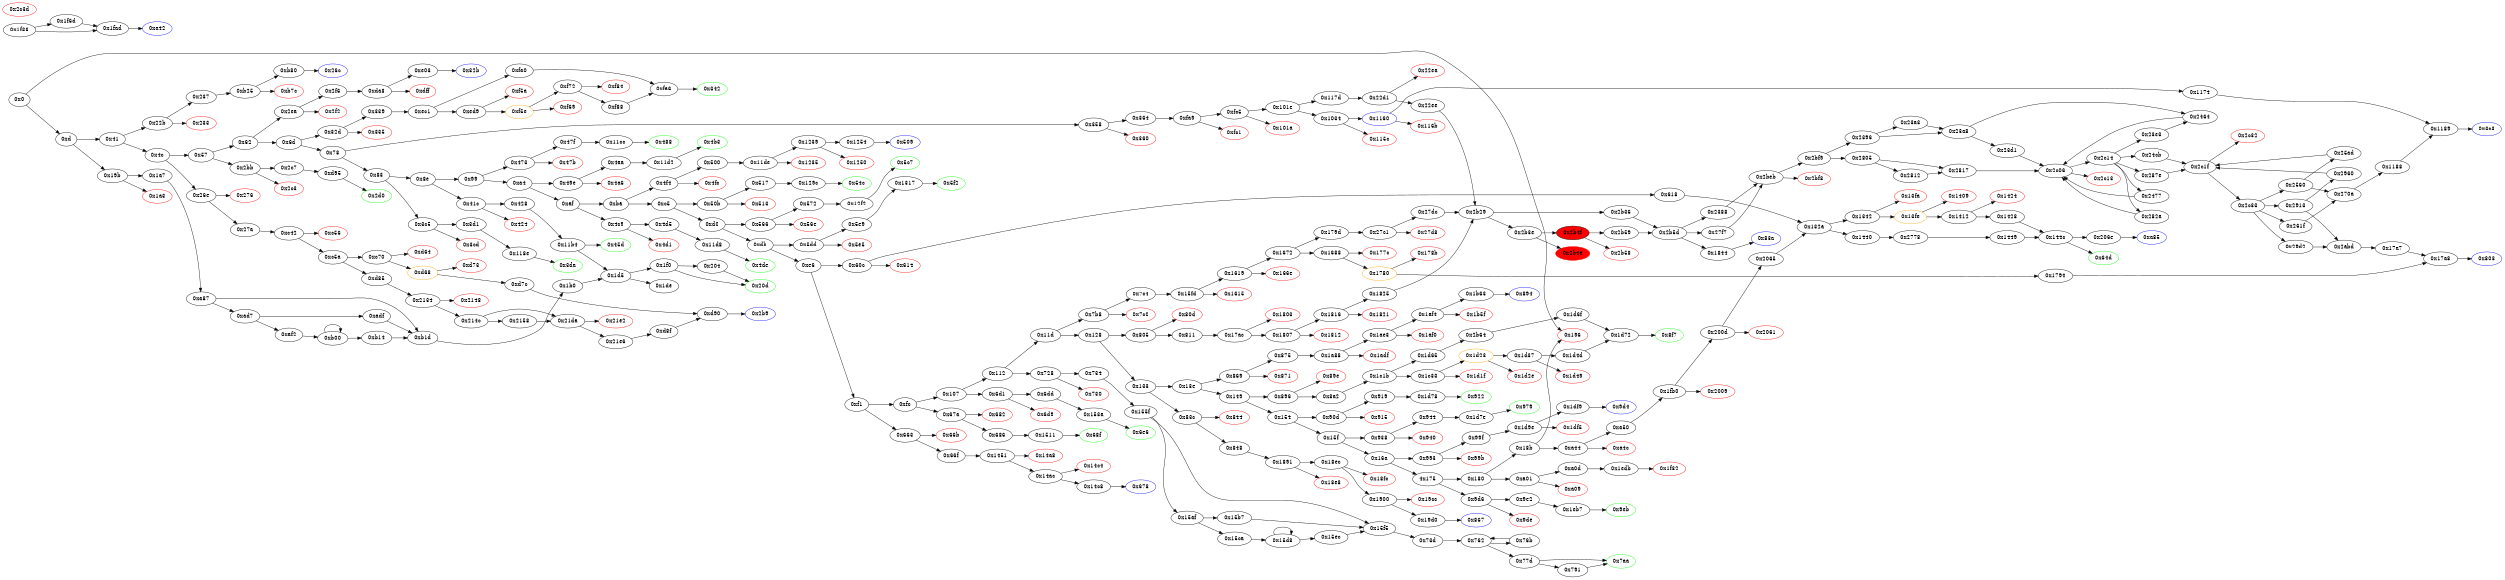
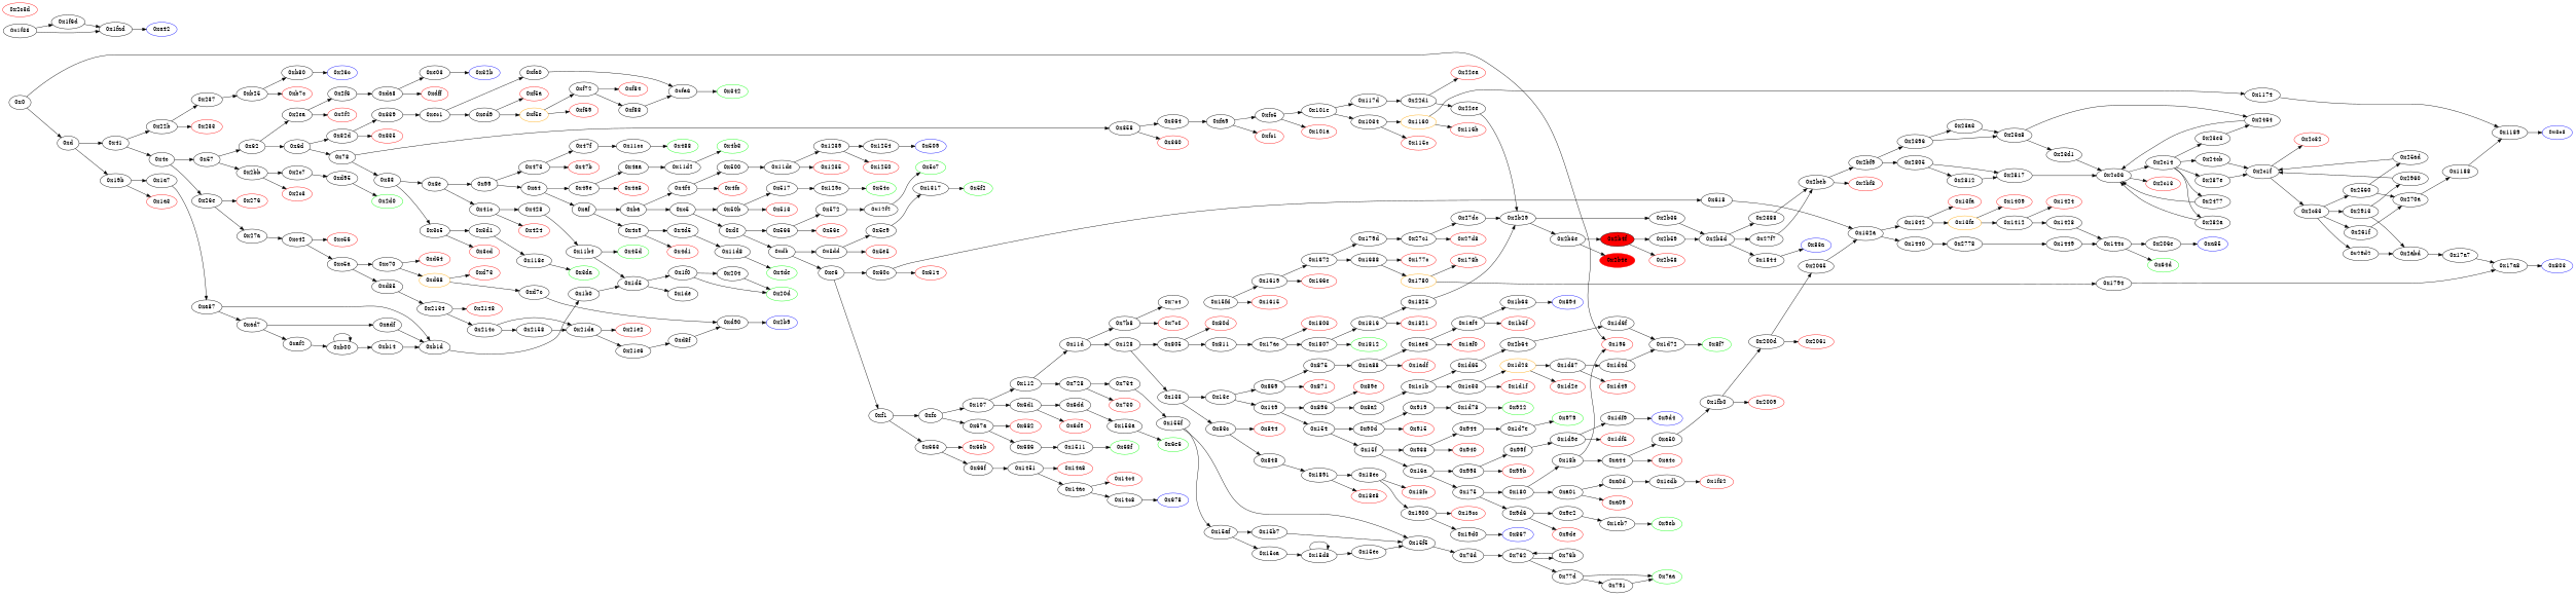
  digraph {
    rankdir=LR
    node [fillcolor=white style=filled]
    "0x29d2"
    "0x2abd"
    "0x17a7"
    "0xa4c" [color=red]
    "0xa44"
    "0xa50"
    "0x1fb0"
    "0x1821" [color=red]
    "0x1b0"
    "0x1d5"
    "0x1f0"
    "0x1de"
    "0x233" [color=red]
    "0x3cd" [color=red]
    "0x6d9" [color=red]
    "0x6d1"
    "0x6dd"
    "0x153a"
    "0x1a7"
    "0xa87"
    "0xb1d"
    "0xad7"
    "0x1174"
    "0x1189"
    "0x3c3" [color=blue]
    "0x13fe" [color=orange]
    "0x1412"
    "0x1409" [color=red]
    "0x1428"
    "0x1424" [color=red]
    "0x1449"
    "0x144c"
    "0x64d" [color=green]
    "0x206e"
-   "0x175" [label="4x175"]
+   "0x175"
    "0x180"
    "0x9d6"
    "0x18b"
    "0xa01"
    "0x9de" [color=red]
    "0x9e2"
    "0x500"
    "0x11de"
    "0x1235" [color=red]
    "0x1239"
    "0xa4"
    "0xaf"
    "0x49e"
    "0x4c9"
    "0xba"
    "0x4a6" [color=red]
    "0x4aa"
    "0x17a8"
    "0x16a"
    "0x993"
    "0x99b" [color=red]
    "0x99f"
    "0x428"
    "0x11b4"
    "0x45d" [color=green]
    "0x2c14"
    "0x23e3"
    "0x287e"
    "0x24cb"
    "0x2477"
    "0x282a"
    "0x2464"
    "0x2c1f"
    "0x2c06"
    "0x115c" [color=red]
    "0x1034"
-   "0x1160" [color=blue]
+   "0x1160" [color=orange]
    "0x116b" [color=red]
    "0x2b5d"
    "0x1844"
    "0x27f7"
    "0x2388"
    "0x83a" [color=blue]
    "0x2beb"
    "0x26c" [color=blue]
    "0xb80"
    "0x2b58" [color=red]
    "0x1d49" [color=red]
    n84 [color=green label="0x20d"]
    "0x204"
    "0x940" [color=red]
    "0x1d1f" [color=red]
    "0xec1"
    "0xed9"
    "0xfa0"
    "0xf5a" [color=red]
    "0xf5e" [color=orange]
    "0xfa6"
    "0x112"
    "0x728"
    "0x11d"
    "0x730" [color=red]
    "0x734"
    "0x128"
    "0x7b8"
    "0x149"
    "0x154"
    "0x896"
    "0x15f"
    "0x90d"
    "0x8a2"
    "0x89e" [color=red]
    "0x2812"
    "0x2817"
    "0x4d1" [color=red]
    "0x1c1b"
    "0x1c33"
    "0x1d65"
    "0x1d23" [color=orange]
    "0x2b64"
    "0x4d5"
    "0x11d8"
    "0x18fc" [color=red]
    "0x1900"
    "0x19d0"
    "0x19cc" [color=red]
    "0x867" [color=blue]
    "0x1a3" [color=red]
    "0x979" [color=green]
    "0x2b36"
    "0x339"
    "0x22b"
    "0x237"
    "0xb25"
    "0x196" [color=red]
    "0x364"
    "0xfa9"
    "0xfc5"
    "0xfc1" [color=red]
    "0x4b3" [color=green]
    "0x11d2"
    "0x13fa" [color=red]
    "0x5e9"
    "0x1317"
    "0x5f2" [color=green]
    "0x572"
    "0x12f2"
    "0x5c7" [color=green]
    "0x2c3" [color=red]
    "0x2bb"
    "0x2c7"
    "0xd95"
    "0xc5"
    "0x4f4"
    "0x177c" [color=red]
    "0xadf"
    "0x22ea" [color=red]
    "0x22d1"
    "0x22ee"
    "0x2b29"
    "0x13e"
    "0x869"
    "0x871" [color=red]
    "0x875"
    "0x1d4d"
    "0x1d72"
    "0x8f7" [color=green]
    "0x2c13" [color=red]
    "0x1d37"
    "0x1d2e" [color=red]
    "0x2778"
    "0x83"
    "0x8e"
    "0x3c5"
    "0x99"
    "0x41c"
    "0x3d1"
    "0x922" [color=green]
    "0x23a8"
    "0x23d1"
    "0x1d9e"
    "0x488" [color=green]
    "0x50b"
    "0xd0"
    "0x513" [color=red]
    "0x517"
    "0x566"
    "0xdb"
    "0x62"
    "0x6d"
    "0x2ea"
    "0x32d"
    "0x78"
    "0x2f6"
    "0x2f2" [color=red]
    "0x473"
    "0x424" [color=red]
    "0x166e" [color=red]
    "0x1af0" [color=red]
    "0x1ae3"
    "0x1af4"
    "0x1b5f" [color=red]
    "0x1b63"
    "0x2009" [color=red]
-   "0x1812" [color=red]
+   "0x1812" [color=green]
    "0xb7c" [color=red]
    "0xb14"
    "0xd8f"
    "0xd90"
    "0x2b9" [color=blue]
    "0x6e6" [color=green]
    "0x2b4f" [fillcolor=red]
    "0x2b59"
    "0x1f6d"
    "0x1fad"
    "0xa42" [color=blue]
    "0x2b3e"
    "0xdff" [color=red]
    "0x76b"
    "0x762"
    "0x77d"
    "0x47b" [color=red]
    "0x938"
    "0x944"
    "0x2913"
    "0x2960"
    "0x2805"
    "0x101a" [color=red]
    "0x101e"
    "0x117d"
    "0x1f36"
    "0x155f"
    "0x66b" [color=red]
    "0x56e" [color=red]
    "0x915" [color=red]
    "0x25ad"
    "0x2c33"
    "0x2c32" [color=red]
    "0x803" [color=blue]
    "0x18e8" [color=red]
    "0x27d8" [color=red]
    "0x27c1"
    "0x27dc"
    "0x276" [color=red]
    "0x26e"
    "0x27a"
    "0xc42"
    "0x4fc" [color=red]
    "0x2560"
    "0x261f"
    "0x1d7e"
    "0xd64" [color=red]
    "0x614" [color=red]
    "0x60c"
    "0x618"
    "0x132a"
    "0x2bf8" [color=red]
    "0x1780" [color=orange]
    "0x178b" [color=red]
    "0x1794"
    "0x11cc"
    "0x3da" [color=green]
    "0x118e"
    "0x335" [color=red]
    "0x1825"
    "0xf69" [color=red]
    "0xf72"
    "0xf88"
    "0xf84" [color=red]
    "0x200d"
    "0x2061" [color=red]
    "0x2065"
    "0x73d"
    "0x129c"
    "0x5e5" [color=red]
    "0x1816"
    "0x41"
    "0x4c"
    "0x57"
    "0x1f32" [color=red]
    "0x1edb"
    "0xf1"
    "0xfc"
    "0x663"
    "0x67a"
    "0x107"
    "0x66f"
    "0x1615" [color=red]
    "0xc56" [color=red]
    "0xc5a"
    "0xc70"
    "0xd85"
    "0x791"
    "0x7aa" [color=green]
    "0x919"
    "0x1d78"
    "0x2396"
    "0x23a3"
    "0x682" [color=red]
    "0x686"
    "0x2b4e" [color=red fillcolor=red]
    "0x358"
    "0x360" [color=red]
    "0x47f"
    "0x1511"
    "0x894" [color=blue]
    "0x678" [color=blue]
    "0x1eb7"
    "0x9eb" [color=green]
    "0x15af"
    "0x15f5"
    "0x2148" [color=red]
    "0x2134"
    "0x214c"
    "0x21da"
    "0x2158"
    "0x54c" [color=green]
    "0xaf2"
    "0xa85" [color=blue]
    "0x844" [color=red]
    "0x32b" [color=blue]
    "0xe03"
    "0x1451"
    "0x1a88"
    "0x1adf" [color=red]
    "0x1254"
    "0x1250" [color=red]
    "0x509" [color=blue]
    "0x9d4" [color=blue]
    "0x1df9"
    "0x4de" [color=green]
    "0x270a"
    "0x1188"
    "0x5dd"
    "0xe6"
    "0xb00"
    "0x1df5" [color=red]
    "0x179d"
    "0x17ac"
    "0x1807"
    "0x1803" [color=red]
    "0x1440"
    "0x1342"
    "0xd68" [color=orange]
    "0xd7c"
    "0xd73" [color=red]
    "0xa09" [color=red]
    "0xa0d"
    "0x2bf9"
    "0x0"
    "0xd"
    "0x19b"
    "0x83c"
    "0x848"
    "0x1891"
    "0x342" [color=green]
    "0x1688"
    "0xda8"
    "0x15ca"
    "0x15b7"
    "0x15d8"
    "0x15ec"
    "0x1d6f"
    "0x2d0" [color=green]
    "0x21e2" [color=red]
    "0x21e6"
    "0x68f" [color=green]
    "0x18ec"
    "0x14a8" [color=red]
    "0x1672"
    "0x805"
    "0x133"
    "0x80d" [color=red]
    "0x811"
    "0x14c8"
    "0x14ac"
    "0x14c4" [color=red]
    "0x7c0" [color=red]
    "0x7c4"
    "0x2c3d" [color=red]
    "0x15fd"
    "0x1619"
    "0x29d2" -> "0x2abd"
    "0x2abd" -> "0x17a7"
    "0x17a7" -> "0x17a8"
    "0xa44" -> "0xa4c"
    "0xa44" -> "0xa50"
    "0xa50" -> "0x1fb0"
    "0x1fb0" -> "0x2009"
    "0x1fb0" -> "0x200d"
    "0x1b0" -> "0x1d5"
    "0x1d5" -> "0x1f0"
    "0x1d5" -> "0x1de"
    "0x1f0" -> n84
    "0x1f0" -> "0x204"
    "0x6d1" -> "0x6d9"
    "0x6d1" -> "0x6dd"
    "0x6dd" -> "0x153a"
    "0x153a" -> "0x6e6"
    "0x1a7" -> "0xa87"
    "0xa87" -> "0xb1d"
    "0xa87" -> "0xad7"
    "0xb1d" -> "0x1b0"
    "0xad7" -> "0xadf"
    "0xad7" -> "0xaf2"
    "0x1174" -> "0x1189"
    "0x1189" -> "0x3c3"
    "0x13fe" -> "0x1412"
    "0x13fe" -> "0x1409"
    "0x1412" -> "0x1428"
    "0x1412" -> "0x1424"
    "0x1428" -> "0x144c"
    "0x1449" -> "0x144c"
    "0x144c" -> "0x64d"
    "0x144c" -> "0x206e"
    "0x206e" -> "0xa85"
    "0x175" -> "0x180"
    "0x175" -> "0x9d6"
    "0x180" -> "0x18b"
    "0x180" -> "0xa01"
    "0x9d6" -> "0x9de"
    "0x9d6" -> "0x9e2"
    "0x18b" -> "0xa44"
    "0x18b" -> "0x196"
    "0xa01" -> "0xa09"
    "0xa01" -> "0xa0d"
    "0x9e2" -> "0x1eb7"
    "0x500" -> "0x11de"
    "0x11de" -> "0x1235"
    "0x11de" -> "0x1239"
    "0x1239" -> "0x1254"
    "0x1239" -> "0x1250"
    "0xa4" -> "0xaf"
    "0xa4" -> "0x49e"
    "0xaf" -> "0x4c9"
    "0xaf" -> "0xba"
    "0x49e" -> "0x4a6"
    "0x49e" -> "0x4aa"
    "0x4c9" -> "0x4d1"
    "0x4c9" -> "0x4d5"
    "0xba" -> "0xc5"
    "0xba" -> "0x4f4"
    "0x4aa" -> "0x11d2"
    "0x17a8" -> "0x803"
    "0x16a" -> "0x175"
    "0x16a" -> "0x993"
    "0x993" -> "0x99b"
    "0x993" -> "0x99f"
    "0x99f" -> "0x1d9e"
    "0x428" -> "0x11b4"
    "0x11b4" -> "0x1d5"
    "0x11b4" -> "0x45d"
    "0x2c14" -> "0x23e3"
    "0x2c14" -> "0x287e"
    "0x2c14" -> "0x24cb"
    "0x2c14" -> "0x2477"
    "0x2c14" -> "0x282a"
    "0x23e3" -> "0x2464"
    "0x287e" -> "0x2c1f"
    "0x24cb" -> "0x2c1f"
    "0x2477" -> "0x2c06"
    "0x282a" -> "0x2c06"
    "0x2464" -> "0x2c06"
    "0x2c1f" -> "0x2c33"
    "0x2c1f" -> "0x2c32"
    "0x2c06" -> "0x2c14"
    "0x2c06" -> "0x2c13"
    "0x1034" -> "0x115c"
    "0x1034" -> "0x1160"
    "0x1160" -> "0x1174"
    "0x1160" -> "0x116b"
    "0x2b5d" -> "0x1844"
    "0x2b5d" -> "0x27f7"
    "0x2b5d" -> "0x2388"
    "0x1844" -> "0x83a"
    "0x27f7" -> "0x2beb"
    "0x2388" -> "0x2beb"
    "0x2beb" -> "0x2bf8"
    "0x2beb" -> "0x2bf9"
    "0xb80" -> "0x26c"
    "0x204" -> n84
    "0xec1" -> "0xed9"
    "0xec1" -> "0xfa0"
    "0xed9" -> "0xf5a"
    "0xed9" -> "0xf5e"
    "0xfa0" -> "0xfa6"
    "0xf5e" -> "0xf69"
    "0xf5e" -> "0xf72"
    "0xfa6" -> "0x342"
    "0x112" -> "0x728"
    "0x112" -> "0x11d"
    "0x728" -> "0x730"
    "0x728" -> "0x734"
    "0x11d" -> "0x128"
    "0x11d" -> "0x7b8"
    "0x734" -> "0x155f"
    "0x128" -> "0x805"
    "0x128" -> "0x133"
    "0x7b8" -> "0x7c0"
    "0x7b8" -> "0x7c4"
    "0x149" -> "0x154"
    "0x149" -> "0x896"
    "0x154" -> "0x15f"
    "0x154" -> "0x90d"
    "0x896" -> "0x8a2"
    "0x896" -> "0x89e"
    "0x15f" -> "0x16a"
    "0x15f" -> "0x938"
    "0x90d" -> "0x915"
    "0x90d" -> "0x919"
    "0x8a2" -> "0x1c1b"
    "0x2812" -> "0x2817"
    "0x2817" -> "0x2c06"
    "0x1c1b" -> "0x1c33"
    "0x1c1b" -> "0x1d65"
    "0x1c33" -> "0x1d1f"
    "0x1c33" -> "0x1d23"
    "0x1d65" -> "0x2b64"
    "0x1d23" -> "0x1d37"
    "0x1d23" -> "0x1d2e"
    "0x2b64" -> "0x1d6f"
    "0x4d5" -> "0x11d8"
    "0x11d8" -> "0x4de"
    "0x1900" -> "0x19d0"
    "0x1900" -> "0x19cc"
    "0x19d0" -> "0x867"
    "0x2b36" -> "0x2b5d"
    "0x339" -> "0xec1"
    "0x22b" -> "0x233"
    "0x22b" -> "0x237"
    "0x237" -> "0xb25"
    "0xb25" -> "0xb80"
    "0xb25" -> "0xb7c"
    "0x364" -> "0xfa9"
    "0xfa9" -> "0xfc5"
    "0xfa9" -> "0xfc1"
    "0xfc5" -> "0x101a"
    "0xfc5" -> "0x101e"
    "0x11d2" -> "0x4b3"
    "0x5e9" -> "0x1317"
    "0x1317" -> "0x5f2"
    "0x572" -> "0x12f2"
    "0x12f2" -> "0x5c7"
    "0x2bb" -> "0x2c3"
    "0x2bb" -> "0x2c7"
    "0x2c7" -> "0xd95"
    "0xd95" -> "0x2d0"
    "0xc5" -> "0x50b"
    "0xc5" -> "0xd0"
    "0x4f4" -> "0x500"
    "0x4f4" -> "0x4fc"
    "0xadf" -> "0xb1d"
    "0x22d1" -> "0x22ea"
    "0x22d1" -> "0x22ee"
    "0x22ee" -> "0x2b29"
    "0x2b29" -> "0x2b36"
    "0x2b29" -> "0x2b3e"
    "0x13e" -> "0x149"
    "0x13e" -> "0x869"
    "0x869" -> "0x871"
    "0x869" -> "0x875"
    "0x875" -> "0x1a88"
    "0x1d4d" -> "0x1d72"
    "0x1d72" -> "0x8f7"
    "0x1d37" -> "0x1d49"
    "0x1d37" -> "0x1d4d"
    "0x2778" -> "0x1449"
    "0x83" -> "0x8e"
    "0x83" -> "0x3c5"
    "0x8e" -> "0x99"
    "0x8e" -> "0x41c"
    "0x3c5" -> "0x3cd"
    "0x3c5" -> "0x3d1"
    "0x99" -> "0xa4"
    "0x99" -> "0x473"
    "0x41c" -> "0x428"
    "0x41c" -> "0x424"
    "0x3d1" -> "0x118e"
    "0x23a8" -> "0x2464"
    "0x23a8" -> "0x23d1"
    "0x23d1" -> "0x2c06"
    "0x1d9e" -> "0x1df9"
    "0x1d9e" -> "0x1df5"
    "0x50b" -> "0x513"
    "0x50b" -> "0x517"
    "0xd0" -> "0x566"
    "0xd0" -> "0xdb"
    "0x517" -> "0x129c"
    "0x566" -> "0x572"
    "0x566" -> "0x56e"
    "0xdb" -> "0x5dd"
    "0xdb" -> "0xe6"
    "0x62" -> "0x6d"
    "0x62" -> "0x2ea"
    "0x6d" -> "0x32d"
    "0x6d" -> "0x78"
    "0x2ea" -> "0x2f6"
    "0x2ea" -> "0x2f2"
    "0x32d" -> "0x339"
    "0x32d" -> "0x335"
    "0x78" -> "0x83"
    "0x78" -> "0x358"
    "0x2f6" -> "0xda8"
    "0x473" -> "0x47b"
    "0x473" -> "0x47f"
    "0x1ae3" -> "0x1af0"
    "0x1ae3" -> "0x1af4"
    "0x1af4" -> "0x1b5f"
    "0x1af4" -> "0x1b63"
    "0x1b63" -> "0x894"
    "0xb14" -> "0xb1d"
    "0xd8f" -> "0xd90"
    "0xd90" -> "0x2b9"
    "0x2b4f" -> "0x2b58"
    "0x2b4f" -> "0x2b59"
    "0x2b59" -> "0x2b5d"
    "0x1f6d" -> "0x1fad"
    "0x1fad" -> "0xa42"
    "0x2b3e" -> "0x2b4f"
    "0x2b3e" -> "0x2b4e"
    "0x76b" -> "0x762"
    "0x762" -> "0x76b"
    "0x762" -> "0x77d"
    "0x77d" -> "0x791"
    "0x77d" -> "0x7aa"
    "0x938" -> "0x940"
    "0x938" -> "0x944"
    "0x944" -> "0x1d7e"
    "0x2913" -> "0x2abd"
    "0x2913" -> "0x2960"
    "0x2960" -> "0x2c1f"
    "0x2805" -> "0x2812"
    "0x2805" -> "0x2817"
    "0x101e" -> "0x1034"
    "0x101e" -> "0x117d"
    "0x117d" -> "0x22d1"
    "0x1f36" -> "0x1f6d"
    "0x1f36" -> "0x1fad"
    "0x155f" -> "0x15af"
    "0x155f" -> "0x15f5"
    "0x25ad" -> "0x2c1f"
    "0x2c33" -> "0x29d2"
    "0x2c33" -> "0x2913"
    "0x2c33" -> "0x2560"
    "0x2c33" -> "0x261f"
    "0x27c1" -> "0x27d8"
    "0x27c1" -> "0x27dc"
    "0x27dc" -> "0x2b29"
    "0x26e" -> "0x276"
    "0x26e" -> "0x27a"
    "0x27a" -> "0xc42"
    "0xc42" -> "0xc56"
    "0xc42" -> "0xc5a"
    "0x2560" -> "0x25ad"
    "0x2560" -> "0x270a"
    "0x261f" -> "0x270a"
    "0x1d7e" -> "0x979"
    "0x60c" -> "0x614"
    "0x60c" -> "0x618"
    "0x618" -> "0x132a"
    "0x132a" -> "0x1440"
    "0x132a" -> "0x1342"
    "0x1780" -> "0x178b"
    "0x1780" -> "0x1794"
    "0x1794" -> "0x17a8"
    "0x11cc" -> "0x488"
    "0x118e" -> "0x3da"
    "0x1825" -> "0x2b29"
    "0xf72" -> "0xf88"
    "0xf72" -> "0xf84"
    "0xf88" -> "0xfa6"
    "0x200d" -> "0x2061"
    "0x200d" -> "0x2065"
    "0x2065" -> "0x132a"
    "0x73d" -> "0x762"
    "0x129c" -> "0x54c"
    "0x1816" -> "0x1821"
    "0x1816" -> "0x1825"
    "0x41" -> "0x22b"
    "0x41" -> "0x4c"
    "0x4c" -> "0x26e"
    "0x4c" -> "0x57"
    "0x57" -> "0x2bb"
    "0x57" -> "0x62"
    "0x1edb" -> "0x1f32"
    "0xf1" -> "0xfc"
    "0xf1" -> "0x663"
    "0xfc" -> "0x67a"
    "0xfc" -> "0x107"
    "0x663" -> "0x66b"
    "0x663" -> "0x66f"
    "0x67a" -> "0x682"
    "0x67a" -> "0x686"
    "0x107" -> "0x6d1"
    "0x107" -> "0x112"
    "0x66f" -> "0x1451"
    "0xc5a" -> "0xc70"
    "0xc5a" -> "0xd85"
    "0xc70" -> "0xd64"
    "0xc70" -> "0xd68"
    "0xd85" -> "0x2134"
    "0x791" -> "0x7aa"
    "0x919" -> "0x1d78"
    "0x1d78" -> "0x922"
    "0x2396" -> "0x23a8"
    "0x2396" -> "0x23a3"
    "0x23a3" -> "0x23a8"
    "0x686" -> "0x1511"
    "0x358" -> "0x364"
    "0x358" -> "0x360"
    "0x47f" -> "0x11cc"
    "0x1511" -> "0x68f"
    "0x1eb7" -> "0x9eb"
    "0x15af" -> "0x15ca"
    "0x15af" -> "0x15b7"
    "0x15f5" -> "0x73d"
    "0x2134" -> "0x2148"
    "0x2134" -> "0x214c"
    "0x214c" -> "0x21da"
    "0x214c" -> "0x2158"
    "0x21da" -> "0x21e2"
    "0x21da" -> "0x21e6"
    "0x2158" -> "0x21da"
    "0xaf2" -> "0xb00"
    "0xe03" -> "0x32b"
    "0x1451" -> "0x14a8"
    "0x1451" -> "0x14ac"
    "0x1a88" -> "0x1ae3"
    "0x1a88" -> "0x1adf"
    "0x1254" -> "0x509"
    "0x1df9" -> "0x9d4"
    "0x270a" -> "0x1188"
    "0x1188" -> "0x1189"
    "0x5dd" -> "0x5e9"
    "0x5dd" -> "0x5e5"
    "0xe6" -> "0x60c"
    "0xe6" -> "0xf1"
    "0xb00" -> "0xb14"
    "0xb00" -> "0xb00"
    "0x179d" -> "0x27c1"
    "0x17ac" -> "0x1807"
    "0x17ac" -> "0x1803"
    "0x1807" -> "0x1812"
    "0x1807" -> "0x1816"
    "0x1440" -> "0x2778"
    "0x1342" -> "0x13fe"
    "0x1342" -> "0x13fa"
    "0xd68" -> "0xd7c"
    "0xd68" -> "0xd73"
    "0xd7c" -> "0xd90"
    "0xa0d" -> "0x1edb"
    "0x2bf9" -> "0x2805"
    "0x2bf9" -> "0x2396"
    "0x0" -> "0x196"
    "0x0" -> "0xd"
    "0xd" -> "0x41"
    "0xd" -> "0x19b"
    "0x19b" -> "0x1a7"
    "0x19b" -> "0x1a3"
    "0x83c" -> "0x844"
    "0x83c" -> "0x848"
    "0x848" -> "0x1891"
    "0x1891" -> "0x18e8"
    "0x1891" -> "0x18ec"
    "0x1688" -> "0x177c"
    "0x1688" -> "0x1780"
    "0xda8" -> "0xdff"
    "0xda8" -> "0xe03"
    "0x15ca" -> "0x15d8"
    "0x15b7" -> "0x15f5"
    "0x15d8" -> "0x15d8"
    "0x15d8" -> "0x15ec"
    "0x15ec" -> "0x15f5"
    "0x1d6f" -> "0x1d72"
    "0x21e6" -> "0xd8f"
    "0x18ec" -> "0x18fc"
    "0x18ec" -> "0x1900"
    "0x1672" -> "0x179d"
    "0x1672" -> "0x1688"
    "0x805" -> "0x80d"
    "0x805" -> "0x811"
    "0x133" -> "0x13e"
    "0x133" -> "0x83c"
    "0x811" -> "0x17ac"
    "0x14c8" -> "0x678"
    "0x14ac" -> "0x14c8"
    "0x14ac" -> "0x14c4"
-   "0x7c4" -> "0x15fd"
    "0x15fd" -> "0x1615"
    "0x15fd" -> "0x1619"
    "0x1619" -> "0x166e"
    "0x1619" -> "0x1672"
  }
